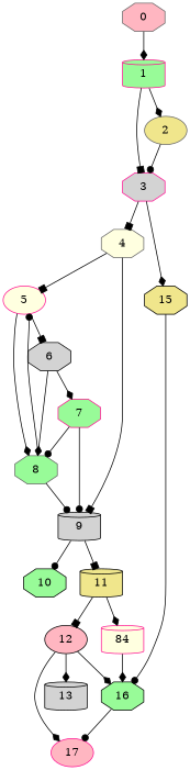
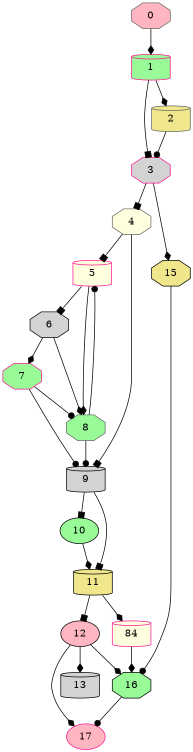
  digraph {
    node [color=black fillcolor=palegreen shape=octagon style=filled]
    edge [arrowhead=diamond]
    0 [color=gray40 fillcolor=lightpink]
    1 [color=deeppink shape=cylinder]
    3 [color=deeppink fillcolor=lightgrey]
-   2 [color=gray40 fillcolor=khaki shape=ellipse]
+   2 [color=gray40 fillcolor=khaki shape=cylinder]
    4 [color=gray40 fillcolor=lightyellow]
    15 [fillcolor=khaki]
-   5 [color=deeppink fillcolor=lightyellow shape=ellipse]
+   5 [color=deeppink fillcolor=lightyellow shape=cylinder]
    9 [fillcolor=lightgrey shape=cylinder]
    16
    6 [fillcolor=lightgrey]
    8 [color=gray40]
-   10
+   10 [shape=ellipse]
    11 [fillcolor=khaki shape=cylinder]
    7 [color=deeppink]
    12 [fillcolor=lightpink shape=ellipse]
    n16 [color=deeppink fillcolor=lightyellow label=84 shape=cylinder]
    13 [fillcolor=lightgrey shape=cylinder]
    17 [color=deeppink fillcolor=lightpink shape=ellipse]
    0 -> 1
    1 -> 3 [arrowhead=box]
    1 -> 2
    3 -> 4 [arrowhead=box]
    3 -> 15
    2 -> 3 [arrowhead=dot]
    4 -> 5 [arrowhead=box]
    4 -> 9 [arrowhead=box]
    15 -> 16 [arrowhead=dot]
    5 -> 6 [arrowhead=box]
    5 -> 8
-   9 -> 10 [arrowhead=dot]
+   9 -> 10 [arrowhead=box]
    9 -> 11 [arrowhead=box]
    16 -> 17 [arrowhead=dot]
    6 -> 8
    6 -> 7
    8 -> 5 [arrowhead=dot]
    8 -> 9 [arrowhead=dot]
+   10 -> 11
    11 -> 12 [arrowhead=box]
    11 -> n16
    7 -> 9 [arrowhead=dot]
    7 -> 8 [arrowhead=dot]
    12 -> 16
    12 -> 13
    12 -> 17
    n16 -> 16
  }
